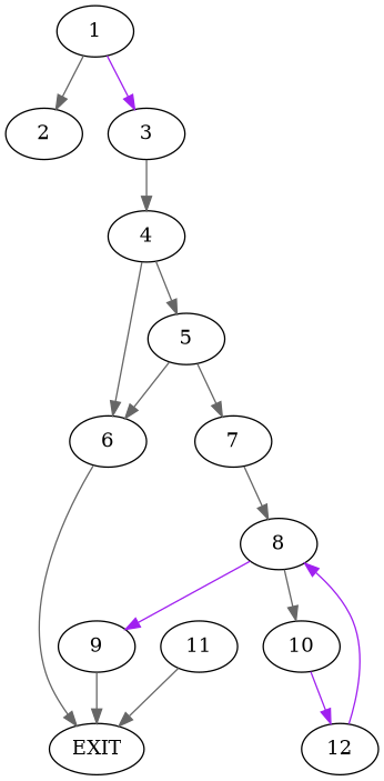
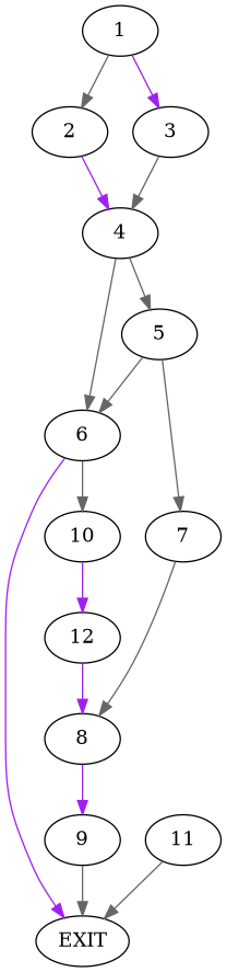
  digraph {
    edge [color=gray40]
    1
    2
    3
    n4 [label=EXIT]
    4
    5
    6
    7
    8
    9
    10
    12
    11
    1 -> 2
    1 -> 3 [color=purple]
+   2 -> 4 [color=purple]
    3 -> 4
    4 -> 5
    4 -> 6
    5 -> 6
    5 -> 7
-   6 -> n4
+   6 -> n4 [color=purple]
    7 -> 8
    8 -> 9 [color=purple]
-   8 -> 10
+   6 -> 10
    9 -> n4
    10 -> 12 [color=purple]
    12 -> 8 [color=purple]
    11 -> n4
  }
